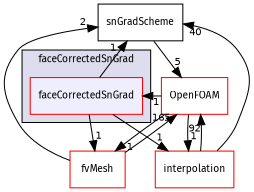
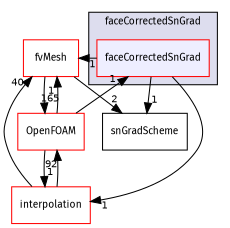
  digraph {
    compound=true
    fontname="Fira Sans"
    node [color=red fontname="Fira Sans" fontsize=10 shape=box]
    edge [fontname="Fira Sans" headlabel=1 labeldistance=1.5 labelfontname=Helvetica labelfontsize=10]
    n1 [fillcolor="#eeeeff" label=faceCorrectedSnGrad pencolor=black style=filled]
    n2 [label=snGradScheme color=""]
    n3 [label=fvMesh]
    n4 [label=interpolation]
    n5 [label=OpenFOAM]
    subgraph cluster_1 {
      bgcolor="#ddddee"
      fontsize=10
      label=faceCorrectedSnGrad
      pencolor=black
      n1
    }
    n1 -> n2
    n1 -> n3
    n1 -> n4
-   n2 -> n5 [headlabel=5]
    n3 -> n2 [headlabel=2]
    n3 -> n5 [headlabel=165]
-   n4 -> n2 [headlabel=40]
+   n4 -> n3 [headlabel=40]
    n4 -> n5 [headlabel=92]
    n5 -> n1
    n5 -> n3
    n5 -> n4
  }
